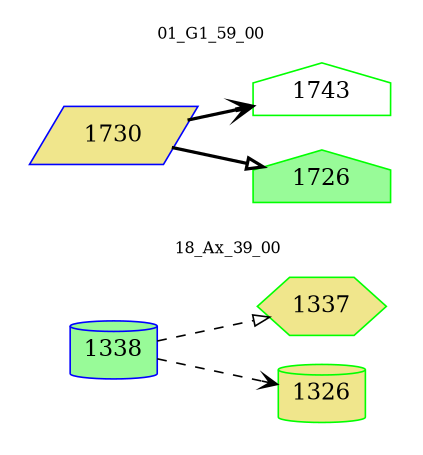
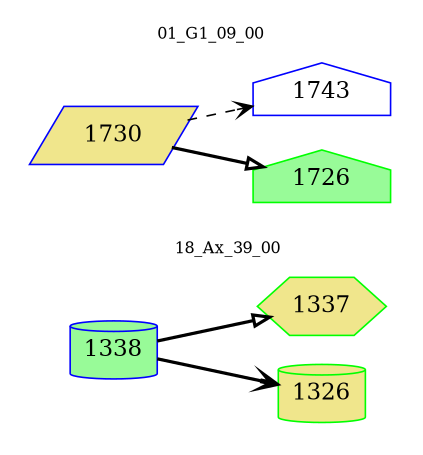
  digraph {
    rankdir=LR
    node [color=green fillcolor=khaki shape=cylinder style=filled]
    edge [arrowhead=vee color=black style=bold]
    n1 [color=blue fillcolor=palegreen label=1338]
    n2 [label=1326]
    n3 [label=1337 shape=hexagon]
    n4 [color=blue label=1730 shape=parallelogram]
    n5 [fillcolor=palegreen label=1726 shape=house]
-   n6 [fillcolor=white label=1743 shape=house]
+   n6 [color=blue fillcolor=white label=1743 shape=house]
    subgraph cluster_1 {
      color=white
      fontsize=10
      label="18_Ax_39_00"
      n1
      n2
      n3
    }
    subgraph cluster_2 {
      color=white
      fontsize=10
-     label="01_G1_59_00"
+     label="01_G1_09_00"
      n4
      n5
      n6
    }
-   n1 -> n2 [style=dashed]
-   n1 -> n3 [arrowhead=onormal style=dashed]
+   n1 -> n2
+   n1 -> n3 [arrowhead=onormal]
    n4 -> n5 [arrowhead=onormal]
-   n4 -> n6
+   n4 -> n6 [style=dashed]
  }
